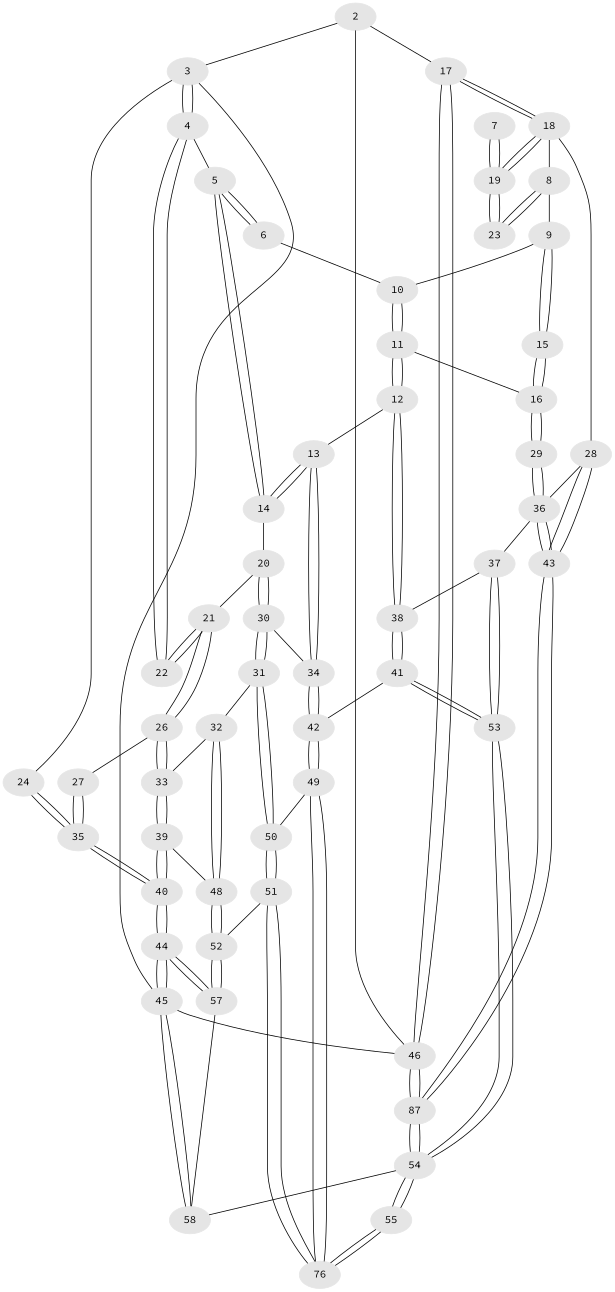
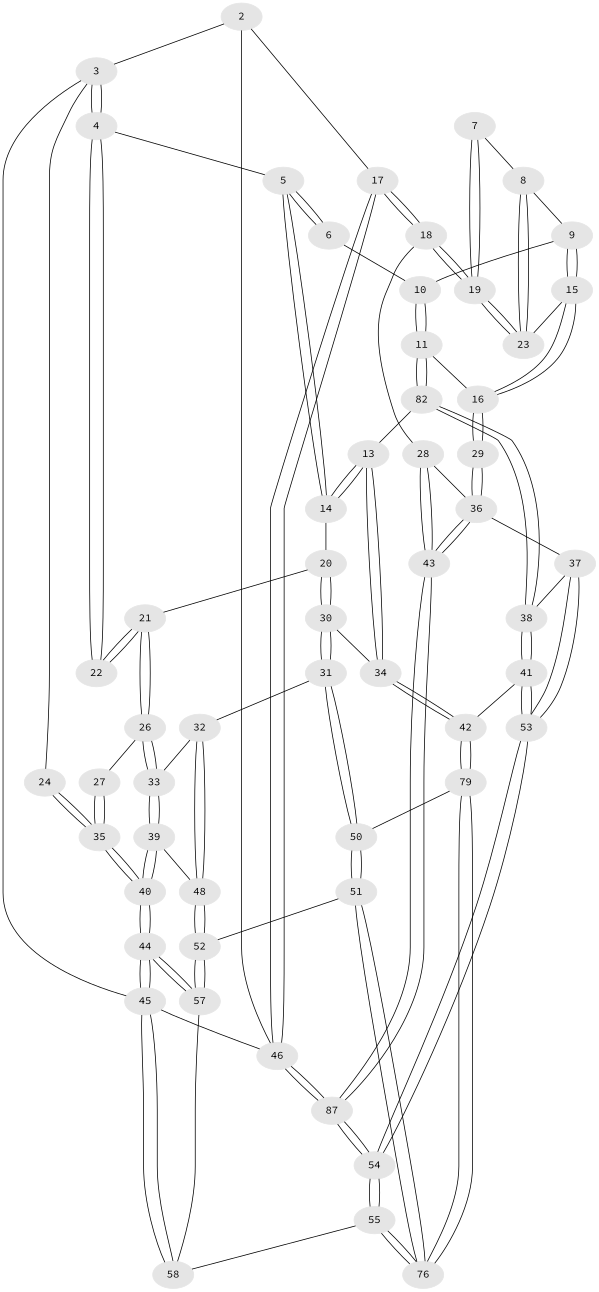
  graph {
    fontname="Source Code Pro"
    node [color=gray90 fontname="Source Code Pro" style=filled]
    edge [fontname="Source Code Pro"]
    2
    3
    17
    46
    7
    8
    19
    4
    24
    45
    18
    n12 [label=87]
    5
    22
    35
    58
    6
    14
    10
    20
    11
    9
    23
    15
    16
-   12
+   12 [label=82]
    13
    38
    29
    34
    41
    42
    21
    30
    36
    28
    43
    26
    31
    27
    33
    40
    39
    37
    32
    50
    48
    51
    52
-   49
+   49 [label=79]
    44
    53
    54
    57
    n55 [label=76]
    55
    2 -- 3
    2 -- 17
    2 -- 46
    3 -- 4
    3 -- 4
    3 -- 24
    3 -- 45
    17 -- 46
    17 -- 46
    17 -- 18
    17 -- 18
    46 -- n12
    46 -- n12
-   18 -- 8
+   7 -- 8
    7 -- 19
    7 -- 19
    8 -- 9
    8 -- 23
    8 -- 23
    19 -- 23
    19 -- 23
    4 -- 5
    4 -- 22
    4 -- 22
    24 -- 35
    24 -- 35
    45 -- 46
    45 -- 58
    45 -- 58
    18 -- 19
    18 -- 19
    18 -- 28
    n12 -- 54
    n12 -- 54
    5 -- 6
    5 -- 6
    5 -- 14
    5 -- 14
    35 -- 40
    35 -- 40
    6 -- 10
    14 -- 20
    10 -- 11
    10 -- 11
    20 -- 21
    20 -- 30
    20 -- 30
    11 -- 16
    11 -- 12
    11 -- 12
    9 -- 10
    9 -- 15
    9 -- 15
+   15 -- 23
    15 -- 16
    15 -- 16
    16 -- 29
    16 -- 29
    12 -- 13
    12 -- 38
    12 -- 38
    13 -- 14
    13 -- 14
    13 -- 34
    13 -- 34
    38 -- 41
    38 -- 41
    29 -- 36
    29 -- 36
    34 -- 42
    34 -- 42
    41 -- 42
    41 -- 53
    41 -- 53
    42 -- 49
    42 -- 49
    21 -- 22
    21 -- 22
    21 -- 26
    21 -- 26
    30 -- 34
    30 -- 31
    30 -- 31
    36 -- 43
    36 -- 43
    36 -- 37
    28 -- 36
    28 -- 43
    28 -- 43
    43 -- n12
    43 -- n12
    26 -- 27
    26 -- 33
    26 -- 33
    31 -- 32
    31 -- 50
    31 -- 50
    27 -- 35
    27 -- 35
    33 -- 39
    33 -- 39
    40 -- 44
    40 -- 44
    39 -- 40
    39 -- 40
    39 -- 48
    37 -- 38
    37 -- 53
    37 -- 53
    32 -- 33
    32 -- 48
    32 -- 48
    50 -- 51
    50 -- 51
    48 -- 52
    48 -- 52
    51 -- 52
    51 -- n55
    51 -- n55
    52 -- 57
    52 -- 57
    49 -- 50
    49 -- n55
    49 -- n55
    44 -- 45
    44 -- 45
    44 -- 57
    44 -- 57
    53 -- 54
    53 -- 54
    54 -- 55
    54 -- 55
    57 -- 58
-   54 -- 58
+   55 -- 58
    55 -- n55
    55 -- n55
  }
